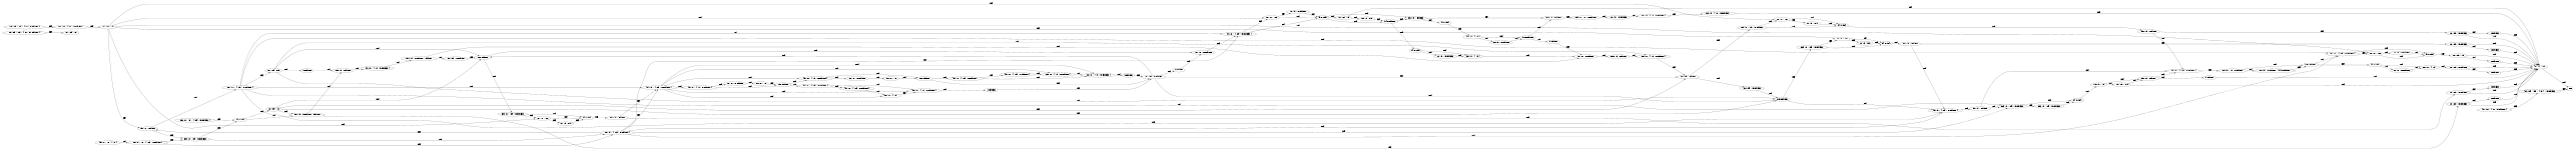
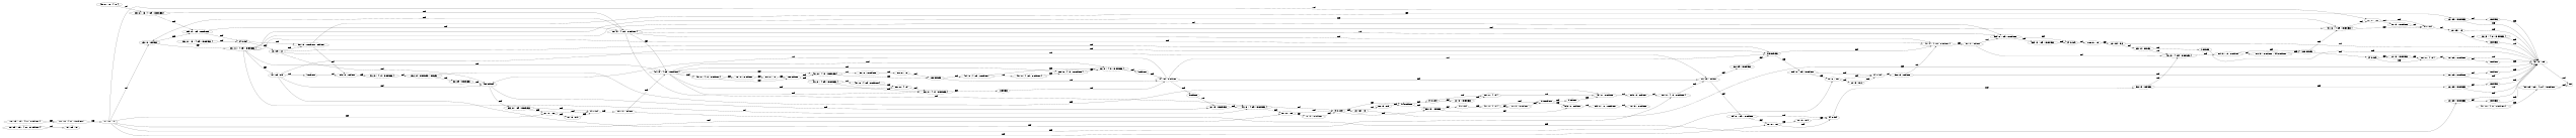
  digraph {
    fontname="DejaVu Sans Mono"
    rankdir=LR
    node [fontname="DejaVu Sans Mono"]
    edge [fontname="DejaVu Sans Mono"]
    n1 [label="stp x29 , x30 , [ sp , #- address ]!"]
    n2 [label="mov x29 , sp"]
    n3 [label="stp x19 , x20 , [ sp , # address ]"]
    n4 [label="str x21 , [ sp , # address ]"]
    n5 [label="mov x21 , x0"]
    n6 [label="cbz x1 , address"]
    n7 [label="mov x1 , x21"]
    n8 [label="mov x1 , x21"]
    n9 [label="mov x1 , x21"]
    n10 [label="mov x1 , x21"]
    n11 [label="mov x1 , x21"]
    n12 [label="str xzr , [ x29 , # address ]"]
    n13 [label="add x0 , x29 , # address"]
    n14 [label="bl symbol"]
    n15 [label="mov w0 , # 0"]
    n16 [label="bl symbol"]
    n17 [label="mov w0 , # 0"]
    n18 [label="bl symbol"]
    n19 [label="mov w0 , # address"]
    n20 [label="bl symbol"]
    n21 [label="mov w0 , # 0"]
    n22 [label="bl symbol"]
    n23 [label="mov w0 , # address"]
    n24 [label="mov w19 , # 0"]
    n25 [label="ldr x0 , [ x29 , # address ]"]
    n26 [label="ldr x0 , [ x29 , # address ]"]
    n27 [label="ldr x2 , [ x29 , # address ]"]
    n28 [label="ldr x2 , [ x29 , # address ]"]
    n29 [label="add x1 , x29 , # address"]
    n30 [label="str x0 , [ x29 , # address ]"]
    n31 [label="bl symbol"]
    n32 [label="b address"]
    n33 [label="b.eq address"]
    n34 [label="b.eq address"]
    n35 [label="str w1 , [ x0 , # address ]"]
    n36 [label="cbz x0 , address"]
    n37 [label="ldr x2 , [ x0 , # address ]"]
    n38 [label="ldr x2 , [ x0 , # address ]"]
    n39 [label="str x2 , [ x0 ]"]
    n40 [label="str x1 , [ x0 , # address ]"]
    n41 [label="str x2 , [ x0 , # address ]"]
    n42 [label="str x1 , [ x0 , # address ]"]
    n43 [label="add x0 , x29 , # address"]
    n44 [label="bl symbol"]
    n45 [label="mov w19 , w0"]
    n46 [label="tbnz w0 , # address , address"]
    n47 [label="adrp x0 , address"]
    n48 [label="cbz w19 , address"]
    n49 [label="add x2 , x29 , # address"]
    n50 [label="cmp w19 , # address"]
    n51 [label="add x2 , x29 , # address"]
    n52 [label="mov w3 , # address"]
    n53 [label="add x2 , x29 , # address"]
    n54 [label="ldr w0 , [ x0 , # address ]"]
    n55 [label="tbnz w0 , # address , address"]
    n56 [label="ldp x2 , x3 , [ x1 ]"]
    n57 [label="stp x2 , x3 , [ x29 , # address ]"]
    n58 [label="stp x2 , x3 , [ x29 , # address ]"]
    n59 [label="mov w20 , # address"]
    n60 [label="b address"]
    n61 [label="mov w0 , w20"]
    n62 [label=ret]
    n63 [label="mov w1 , # address"]
    n64 [label="cmp w19 , # address"]
    n65 [label="adrp x0 , address"]
    n66 [label="cbnz w0 , address"]
    n67 [label="cbnz w0 , address"]
    n68 [label="ldr x21 , [ sp , # address ]"]
    n69 [label="ldp x29 , x30 , [ sp ] , # address"]
    n70 [label="mov w20 , # address"]
    n71 [label="ldr w0 , [ x29 , # address ]"]
    n72 [label="b address"]
    n73 [label="and w0 , w0 , # address"]
    n74 [label="cmp w0 , # address , lsl # address"]
    n75 [label="b.eq address"]
    n76 [label="cbnz w0 , address"]
    n77 [label="mov w20 , # address"]
    n78 [label="b address"]
    n79 [label="mov x1 , # address"]
    n80 [label="b.eq address"]
    n81 [label="mov x1 , # address"]
    n82 [label="b.eq address"]
    n83 [label="b address"]
    n84 [label="b address"]
    n85 [label="mov w20 , w0"]
    n86 [label="b.le address"]
    n87 [label="cbnz w0 , address"]
    n88 [label="cmp w0 , # 0"]
    n89 [label="bl symbol"]
    n90 [label="bl symbol"]
    n91 [label="adrp x1 , address"]
    n92 [label="mov w1 , # address"]
    n93 [label="str w1 , [ x0 ]"]
    n94 [label="ldr w0 , [ x0 ]"]
    n95 [label="add x2 , x1 , # address"]
    n96 [label="bl symbol"]
    n97 [label="mov w1 , # address"]
    n98 [label="str w1 , [ x0 ]"]
    n99 [label="mov w20 , # address"]
    n100 [label="mov w20 , w0"]
    n101 [label="uxtb w0 , w0"]
    n102 [label="mov w20 , # address"]
    n103 [label="b address"]
    n104 [label="cmp x2 , x1"]
    n105 [label="ldr x1 , [ x29 , # address ]"]
    n106 [label="ldr x2 , [ x29 , # address ]"]
    n107 [label="cmp x2 , x1"]
    n108 [label="mov w19 , # address"]
    n109 [label="ldr x1 , [ x29 , # address ]"]
    n110 [label="cmp w0 , # address"]
    n111 [label="b.ne address"]
    n112 [label="mov w0 , # address"]
    n113 [label="b address"]
    n114 [label="b address"]
    n115 [label="mov w20 , # 0"]
    n116 [label="cbz w0 , address"]
    n117 [label="b address"]
    n118 [label="b address"]
    n119 [label="ldr x2 , [ x29 , # address ]"]
    n120 [label="b address"]
-   n121 [label="str w0 , [ x1 , # address ]"]
    n122 [label="str w0 , [ x2 , # address ]"]
    n1 -> n2 [label=CFG]
    n3 -> n4 [label=CFG]
    n4 -> n5 [label=CFG]
    n5 -> n6 [label=CFG]
    n5 -> n7 [label=DFG]
    n5 -> n8 [label=DFG]
    n5 -> n9 [label=DFG]
    n5 -> n10 [label=DFG]
    n5 -> n11 [label=DFG]
    n6 -> n12 [label=CFG]
    n6 -> n13 [label=CFG]
    n7 -> n14 [label=DFG]
    n7 -> n15 [label=CFG]
    n8 -> n16 [label=DFG]
    n8 -> n17 [label=CFG]
    n9 -> n18 [label=DFG]
    n9 -> n19 [label=CFG]
    n10 -> n20 [label=DFG]
    n10 -> n21 [label=CFG]
    n11 -> n22 [label=DFG]
    n11 -> n23 [label=CFG]
    n12 -> n24 [label=CFG]
    n12 -> n25 [label=DFG]
    n12 -> n26 [label=DFG]
    n12 -> n27 [label=DFG]
    n12 -> n28 [label=DFG]
    n12 -> n29 [label=DFG]
    n13 -> n30 [label=CFG]
    n13 -> n31 [label=DFG]
    n14 -> n66 [label=DFG]
    n15 -> n14 [label=CFG]
    n16 -> n67 [label=DFG]
    n17 -> n16 [label=CFG]
    n18 -> n85 [label=DFG]
    n18 -> n86 [label=DFG]
    n18 -> n87 [label=DFG]
    n19 -> n18 [label=CFG]
    n20 -> n76 [label=DFG]
    n21 -> n20 [label=CFG]
    n22 -> n100 [label=DFG]
    n23 -> n22 [label=CFG]
    n24 -> n32 [label=CFG]
    n24 -> n33 [label=DFG]
    n24 -> n34 [label=DFG]
    n24 -> n35 [label=DFG]
    n25 -> n36 [label=DFG]
    n26 -> n37 [label=DFG]
    n26 -> n38 [label=DFG]
    n26 -> n39 [label=DFG]
    n26 -> n40 [label=DFG]
    n26 -> n41 [label=DFG]
    n26 -> n42 [label=DFG]
    n27 -> n9 [label=CFG]
    n27 -> n18 [label=DFG]
    n28 -> n11 [label=CFG]
    n28 -> n22 [label=DFG]
    n29 -> n43 [label=CFG]
    n29 -> n44 [label=DFG]
    n30 -> n6 [label=CFG]
    n30 -> n25 [label=DFG]
    n30 -> n26 [label=DFG]
    n30 -> n27 [label=DFG]
    n30 -> n28 [label=DFG]
    n30 -> n29 [label=DFG]
    n31 -> n45 [label=DFG]
    n31 -> n46 [label=DFG]
    n32 -> n47 [label=CFG]
    n33 -> n51 [label=CFG]
    n33 -> n52 [label=CFG]
    n34 -> n25 [label=CFG]
    n34 -> n53 [label=CFG]
    n35 -> n48 [label=CFG]
    n36 -> n29 [label=CFG]
    n36 -> n71 [label=CFG]
    n37 -> n79 [label=CFG]
    n37 -> n80 [label=DFG]
    n38 -> n81 [label=CFG]
    n38 -> n82 [label=DFG]
    n39 -> n40 [label=CFG]
    n40 -> n83 [label=CFG]
    n41 -> n42 [label=CFG]
    n42 -> n84 [label=CFG]
    n43 -> n44 [label=DFG]
    n44 -> n101 [label=DFG]
    n45 -> n33 [label=DFG]
    n45 -> n34 [label=DFG]
    n45 -> n46 [label=CFG]
    n45 -> n48 [label=CFG]
    n46 -> n47 [label=CFG]
    n46 -> n59 [label=CFG]
    n47 -> n54 [label=CFG]
    n48 -> n49 [label=CFG]
    n48 -> n50 [label=CFG]
    n49 -> n7 [label=CFG]
    n49 -> n14 [label=DFG]
    n50 -> n34 [label=CFG]
    n51 -> n8 [label=CFG]
    n51 -> n16 [label=DFG]
    n52 -> n27 [label=CFG]
    n53 -> n10 [label=CFG]
    n53 -> n20 [label=DFG]
    n54 -> n55 [label=DFG]
    n55 -> n63 [label=CFG]
    n55 -> n64 [label=CFG]
    n56 -> n57 [label=DFG]
    n57 -> n13 [label=DFG]
    n57 -> n30 [label=DFG]
    n58 -> n31 [label=CFG]
    n59 -> n60 [label=CFG]
    n59 -> n61 [label=DFG]
    n60 -> n61 [label=CFG]
    n61 -> n62 [label=DFG]
    n63 -> n65 [label=CFG]
    n64 -> n33 [label=CFG]
    n65 -> n35 [label=CFG]
    n66 -> n70 [label=CFG]
    n66 -> n71 [label=CFG]
    n67 -> n26 [label=CFG]
    n67 -> n77 [label=CFG]
    n68 -> n69 [label=CFG]
    n69 -> n62 [label=CFG]
    n70 -> n61 [label=DFG]
    n70 -> n72 [label=CFG]
    n71 -> n73 [label=DFG]
    n72 -> n61 [label=CFG]
    n73 -> n74 [label=CFG]
    n73 -> n75 [label=DFG]
    n74 -> n75 [label=CFG]
    n75 -> n28 [label=CFG]
    n75 -> n96 [label=CFG]
    n76 -> n25 [label=CFG]
    n76 -> n102 [label=CFG]
    n77 -> n61 [label=DFG]
    n77 -> n78 [label=CFG]
    n78 -> n61 [label=CFG]
    n79 -> n104 [label=CFG]
    n80 -> n38 [label=CFG]
    n80 -> n105 [label=CFG]
    n81 -> n107 [label=CFG]
    n82 -> n108 [label=CFG]
    n82 -> n109 [label=CFG]
    n83 -> n108 [label=CFG]
    n84 -> n108 [label=CFG]
    n85 -> n61 [label=DFG]
    n85 -> n88 [label=CFG]
    n86 -> n87 [label=CFG]
    n86 -> n89 [label=CFG]
    n87 -> n90 [label=CFG]
    n87 -> n91 [label=CFG]
    n88 -> n86 [label=CFG]
    n89 -> n92 [label=CFG]
    n89 -> n93 [label=DFG]
    n90 -> n94 [label=DFG]
    n91 -> n95 [label=CFG]
    n92 -> n93 [label=CFG]
    n93 -> n63 [label=CFG]
    n94 -> n110 [label=CFG]
    n94 -> n111 [label=DFG]
    n95 -> n112 [label=CFG]
    n96 -> n97 [label=CFG]
    n96 -> n98 [label=DFG]
    n97 -> n98 [label=CFG]
    n98 -> n99 [label=CFG]
    n99 -> n61 [label=DFG]
    n99 -> n113 [label=CFG]
    n100 -> n61 [label=DFG]
    n100 -> n114 [label=CFG]
    n101 -> n115 [label=CFG]
-   n101 -> n116 [label=DFG]
    n102 -> n61 [label=DFG]
    n102 -> n103 [label=CFG]
    n103 -> n61 [label=CFG]
    n104 -> n80 [label=CFG]
    n105 -> n40 [label=DFG]
    n105 -> n106 [label=CFG]
    n106 -> n39 [label=DFG]
    n107 -> n82 [label=CFG]
    n108 -> n33 [label=DFG]
    n108 -> n34 [label=DFG]
    n108 -> n48 [label=DFG]
    n108 -> n118 [label=CFG]
    n109 -> n42 [label=DFG]
    n109 -> n119 [label=CFG]
    n110 -> n111 [label=CFG]
    n111 -> n91 [label=CFG]
    n111 -> n120 [label=CFG]
-   n112 -> n121 [label=CFG]
    n113 -> n61 [label=CFG]
    n114 -> n61 [label=CFG]
    n115 -> n61 [label=DFG]
    n115 -> n116 [label=CFG]
    n116 -> n71 [label=CFG]
    n116 -> n117 [label=CFG]
    n117 -> n61 [label=CFG]
    n118 -> n52 [label=CFG]
    n119 -> n41 [label=DFG]
    n120 -> n63 [label=CFG]
-   n121 -> n122 [label=CFG]
    n122 -> n61 [label=CFG]
  }
